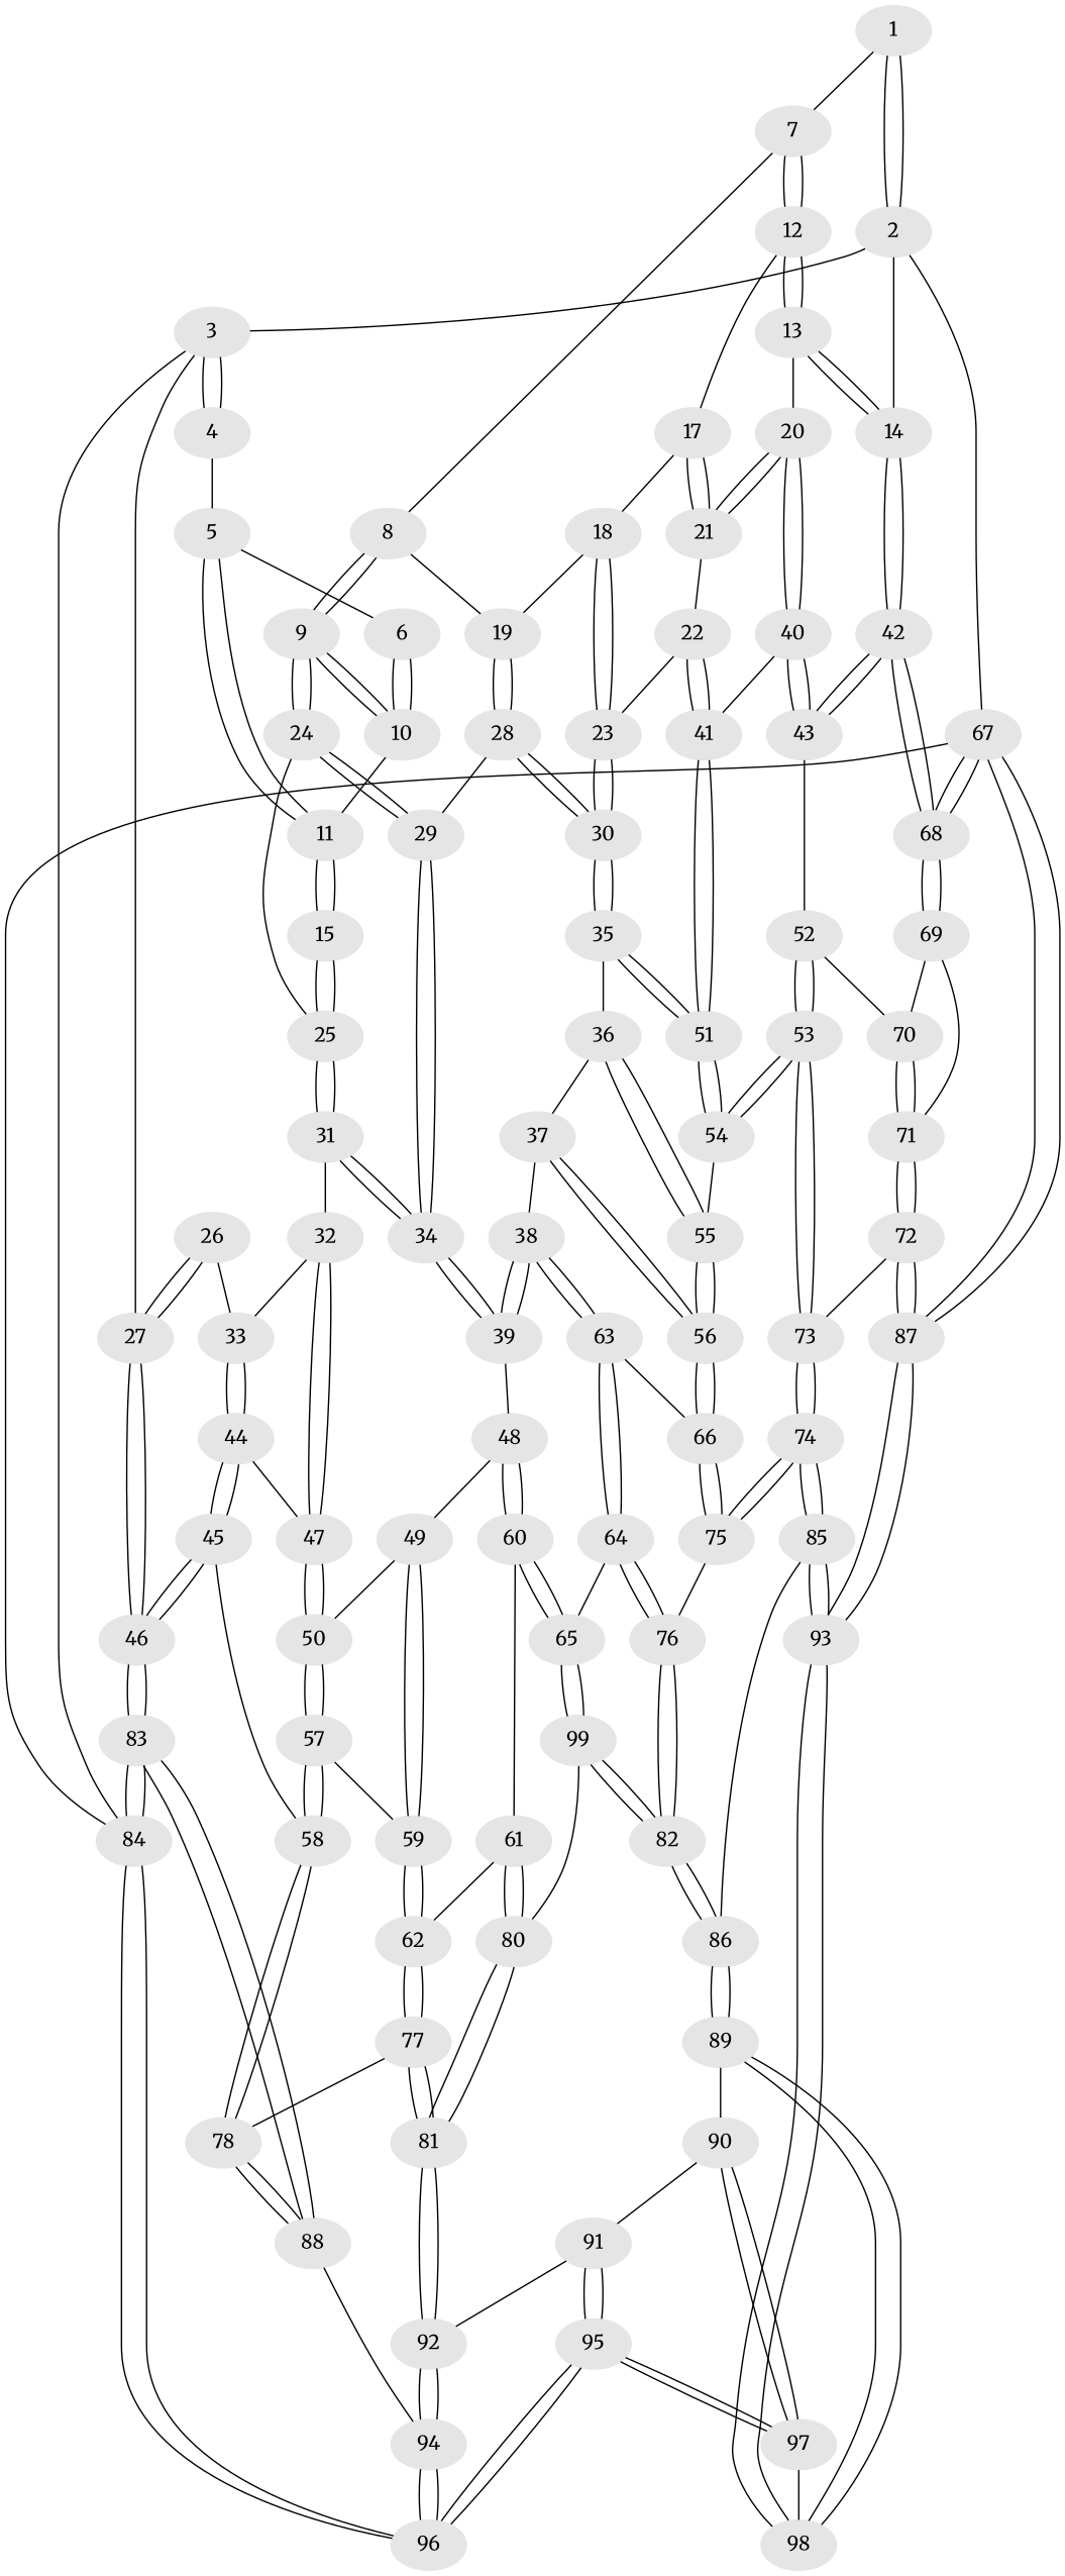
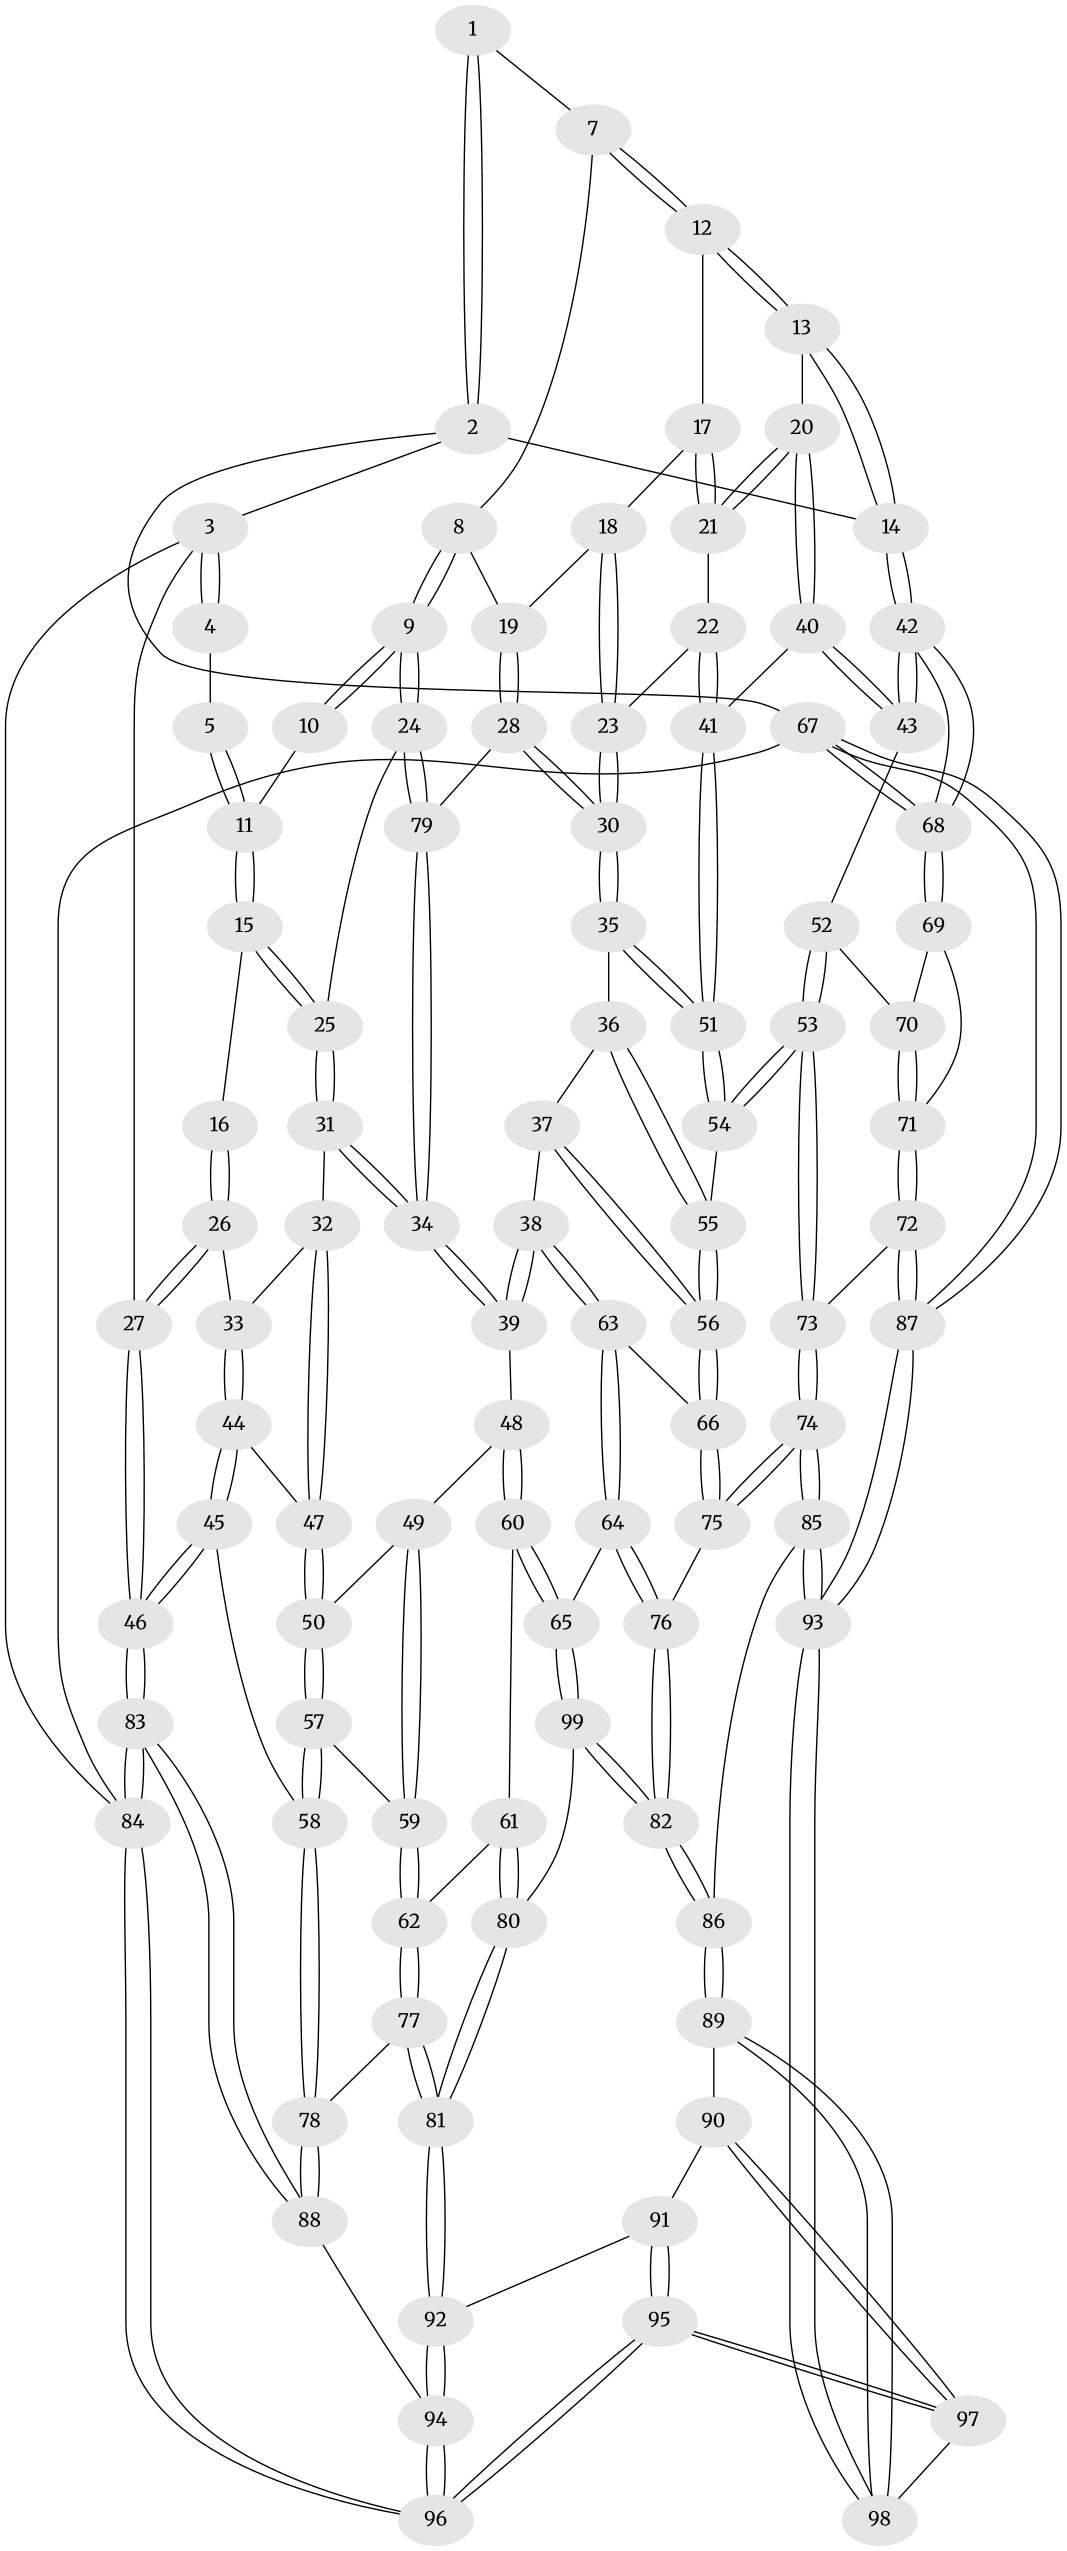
  graph {
    fontname=Merriweather
    node [color=gray90 fontname=Merriweather style=filled]
    edge [fontname=Merriweather]
    1
    2
    7
    3
    14
    67
    8
    12
    4
    27
    84
    42
    68
    87
    5
    46
    96
-   6
    11
+   16
    26
    10
    15
    9
    19
    13
    17
    24
    28
    25
-   29
+   29 [label=79]
    20
    18
    21
    40
    43
    31
    33
    23
    22
    30
    41
    51
    35
    34
    32
    44
    83
    39
    36
    47
    50
    45
    48
    37
    55
    54
    38
    56
    63
    66
    64
    49
    60
    52
    69
    53
    70
    58
    78
    88
    57
    59
    61
    65
    62
    73
    71
    74
    75
    77
    80
    n83 [label=99]
    81
    76
    82
    93
    72
    85
    86
    92
    94
    89
    98
    90
    91
    97
    95
    1 -- 2
    1 -- 2
    1 -- 7
    2 -- 3
    2 -- 14
    2 -- 67
    7 -- 8
    7 -- 12
    7 -- 12
    3 -- 4
    3 -- 4
    3 -- 27
    3 -- 84
    14 -- 42
    14 -- 42
    67 -- 84
    67 -- 68
    67 -- 68
    67 -- 87
    67 -- 87
    8 -- 9
    8 -- 9
    8 -- 19
    12 -- 13
    12 -- 13
    12 -- 17
    4 -- 5
    27 -- 46
    27 -- 46
    84 -- 96
    84 -- 96
    42 -- 68
    42 -- 68
    42 -- 43
    42 -- 43
    68 -- 69
    68 -- 69
    87 -- 93
    87 -- 93
-   5 -- 6
    5 -- 11
    5 -- 11
    46 -- 83
    46 -- 83
-   6 -- 10
-   6 -- 10
    11 -- 15
    11 -- 15
+   16 -- 26
+   16 -- 26
    26 -- 27
    26 -- 27
    26 -- 33
    10 -- 11
+   15 -- 16
    15 -- 25
    15 -- 25
    9 -- 10
    9 -- 10
    9 -- 24
    9 -- 24
    19 -- 28
    19 -- 28
    13 -- 14
    13 -- 14
    13 -- 20
    17 -- 18
    17 -- 21
    17 -- 21
    24 -- 25
    24 -- 29
    24 -- 29
    28 -- 29
    28 -- 30
    28 -- 30
    25 -- 31
    25 -- 31
    29 -- 34
    29 -- 34
    20 -- 21
    20 -- 21
    20 -- 40
    20 -- 40
    18 -- 19
    18 -- 23
    18 -- 23
    21 -- 22
    40 -- 43
    40 -- 43
    40 -- 41
    43 -- 52
    31 -- 34
    31 -- 34
    31 -- 32
    33 -- 44
    33 -- 44
    23 -- 30
    23 -- 30
    22 -- 23
    22 -- 41
    22 -- 41
    30 -- 35
    30 -- 35
    41 -- 51
    41 -- 51
    51 -- 54
    51 -- 54
    35 -- 51
    35 -- 51
    35 -- 36
    34 -- 39
    34 -- 39
    32 -- 33
    32 -- 47
    32 -- 47
    44 -- 47
    44 -- 45
    44 -- 45
    83 -- 84
    83 -- 84
    83 -- 88
    83 -- 88
    39 -- 48
    36 -- 37
    36 -- 55
    36 -- 55
    47 -- 50
    47 -- 50
    50 -- 57
    50 -- 57
    45 -- 46
    45 -- 46
    45 -- 58
    48 -- 49
    48 -- 60
    48 -- 60
    37 -- 38
    37 -- 56
    37 -- 56
    55 -- 56
    55 -- 56
    54 -- 55
    38 -- 39
    38 -- 39
    38 -- 63
    38 -- 63
    56 -- 66
    56 -- 66
    63 -- 66
    63 -- 64
    63 -- 64
    66 -- 75
    66 -- 75
    64 -- 65
    64 -- 76
    64 -- 76
    49 -- 50
    49 -- 59
    49 -- 59
    60 -- 61
    60 -- 65
    60 -- 65
    52 -- 53
    52 -- 53
    52 -- 70
    69 -- 70
    69 -- 71
    53 -- 54
    53 -- 54
    53 -- 73
    53 -- 73
    70 -- 71
    70 -- 71
    58 -- 78
    58 -- 78
    78 -- 88
    78 -- 88
    88 -- 94
    57 -- 58
    57 -- 58
    57 -- 59
    59 -- 62
    59 -- 62
    61 -- 62
    61 -- 80
    61 -- 80
    65 -- n83
    65 -- n83
    62 -- 77
    62 -- 77
    73 -- 74
    73 -- 74
    71 -- 72
    71 -- 72
    74 -- 75
    74 -- 75
    74 -- 85
    74 -- 85
    75 -- 76
    77 -- 78
    77 -- 81
    77 -- 81
    80 -- 81
    80 -- 81
    n83 -- 80
    n83 -- 82
    n83 -- 82
    81 -- 92
    81 -- 92
    76 -- 82
    76 -- 82
    82 -- 86
    82 -- 86
    93 -- 98
    93 -- 98
    72 -- 87
    72 -- 87
    72 -- 73
    85 -- 93
    85 -- 93
    85 -- 86
    86 -- 89
    86 -- 89
    92 -- 94
    92 -- 94
    94 -- 96
    94 -- 96
    89 -- 98
    89 -- 98
    89 -- 90
    90 -- 91
    90 -- 97
    90 -- 97
    91 -- 92
    91 -- 95
    91 -- 95
    97 -- 98
    95 -- 96
    95 -- 96
    95 -- 97
    95 -- 97
  }
